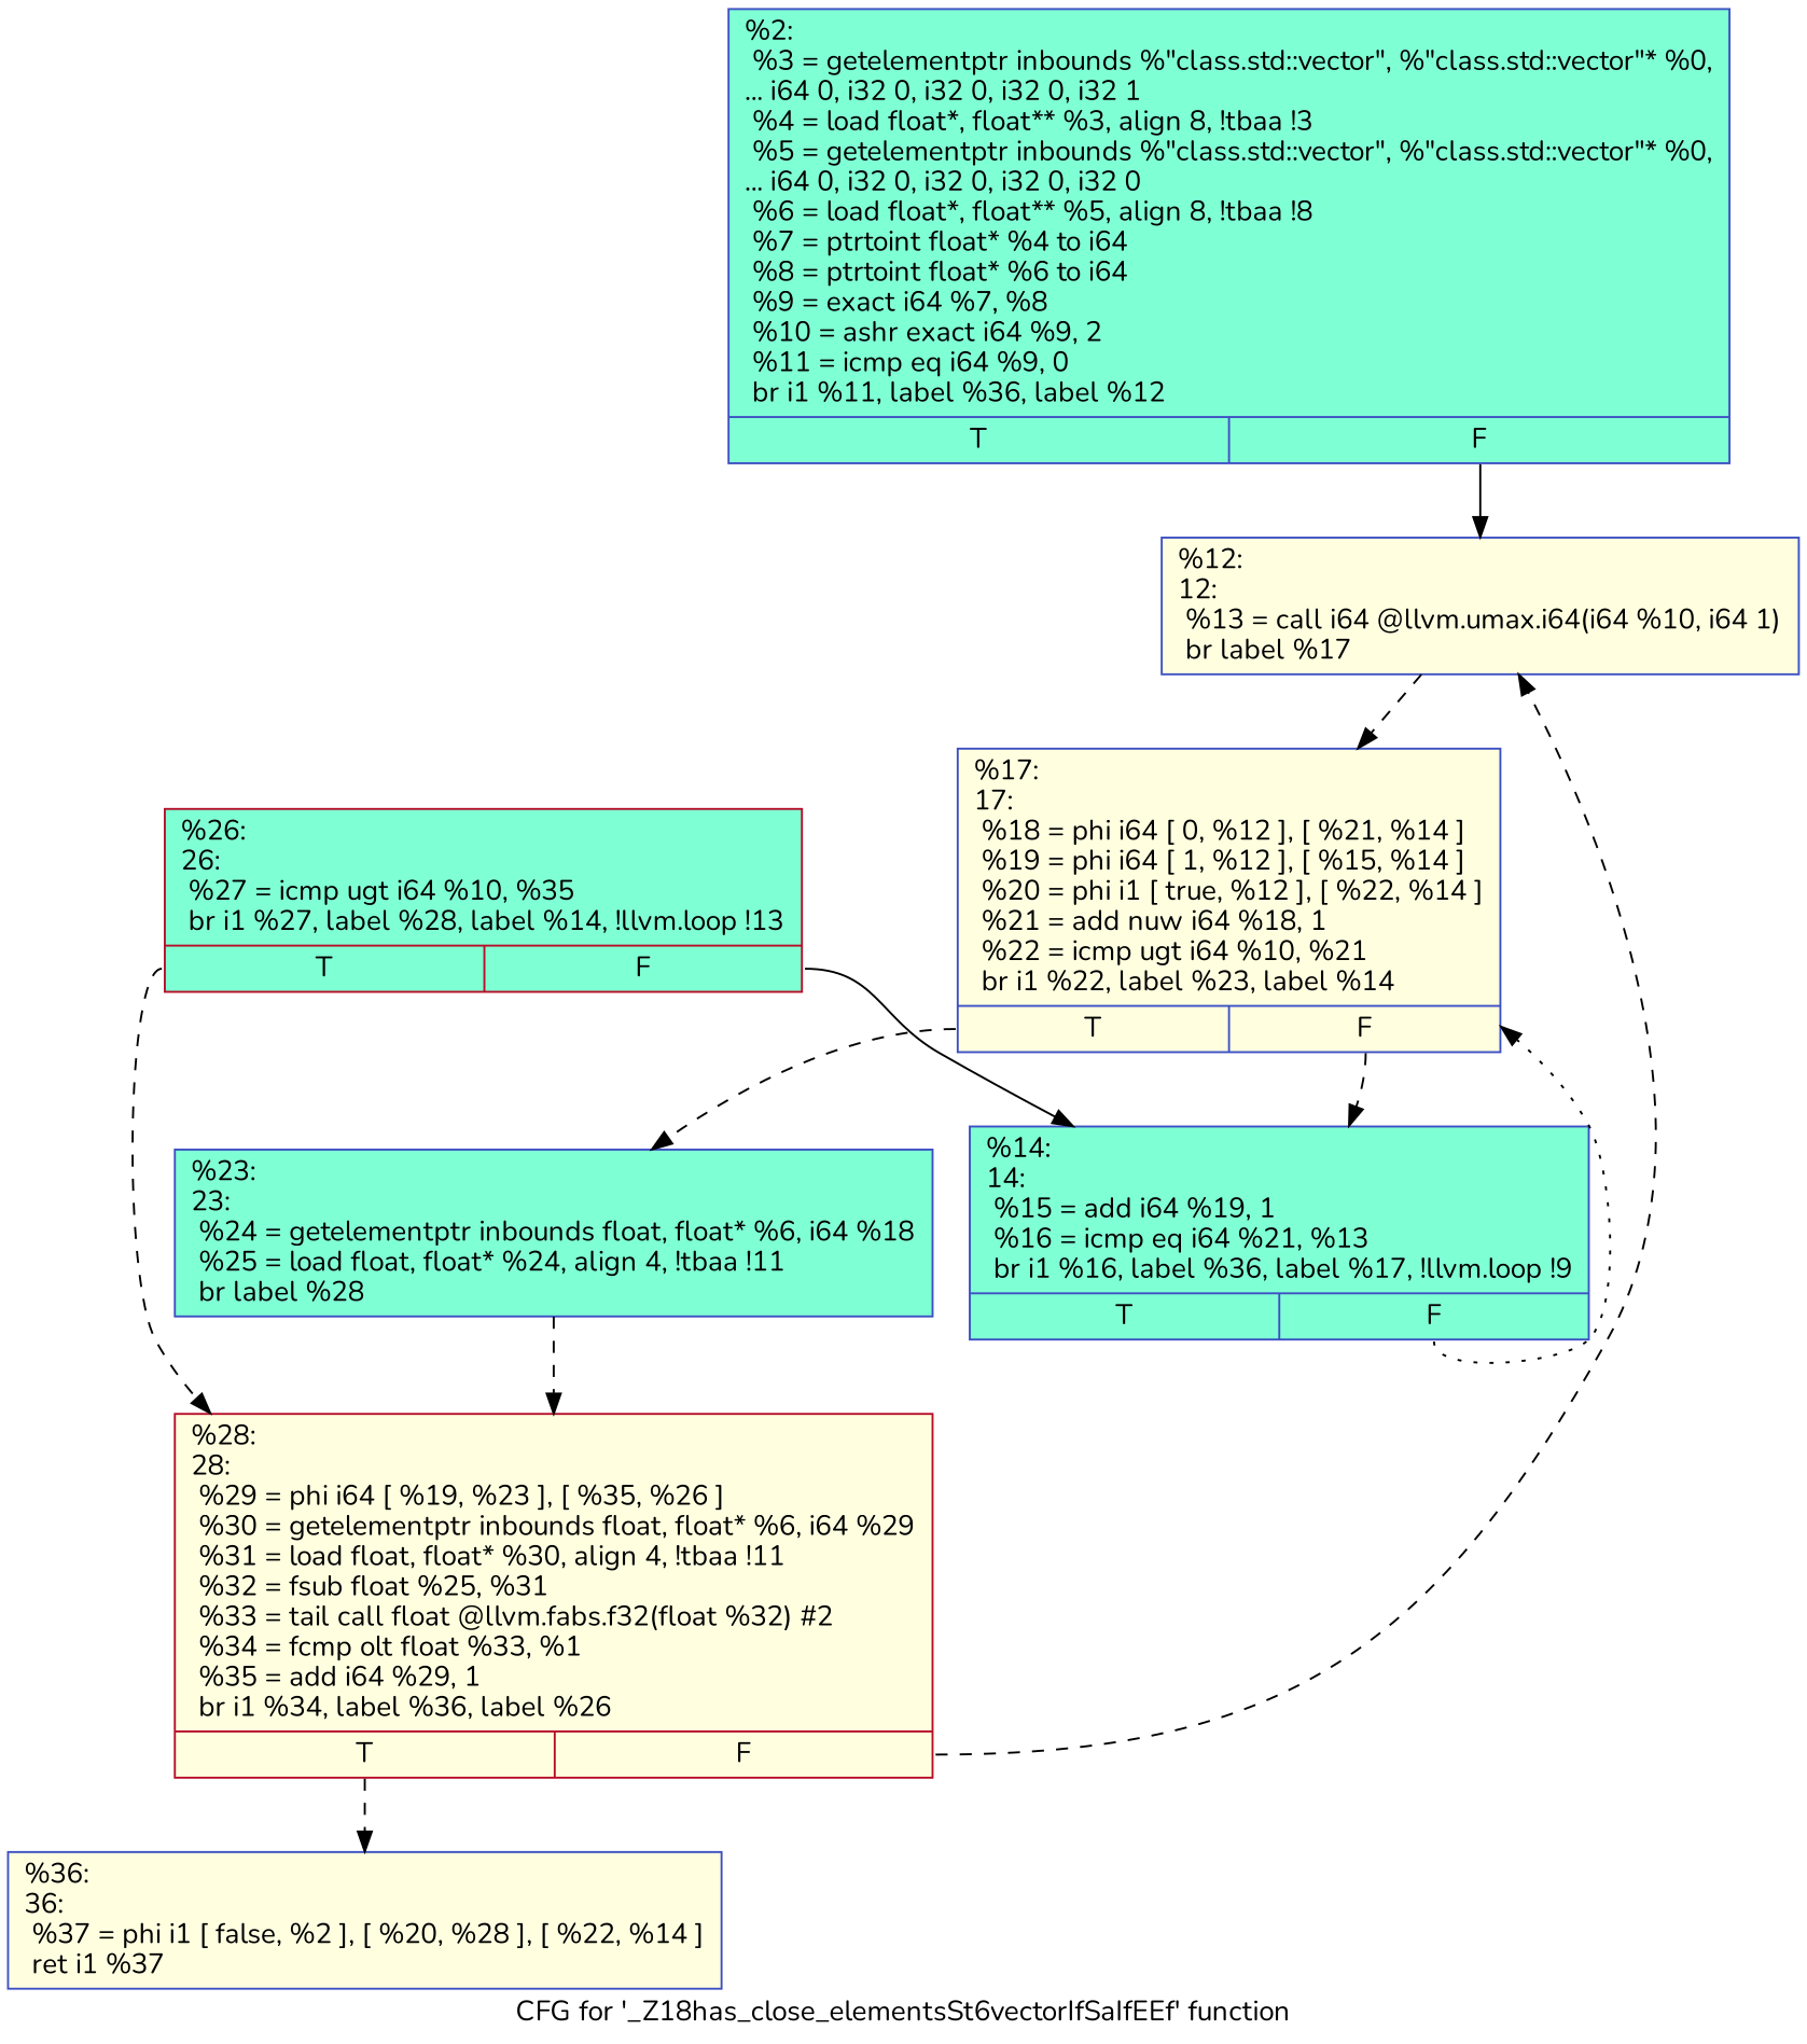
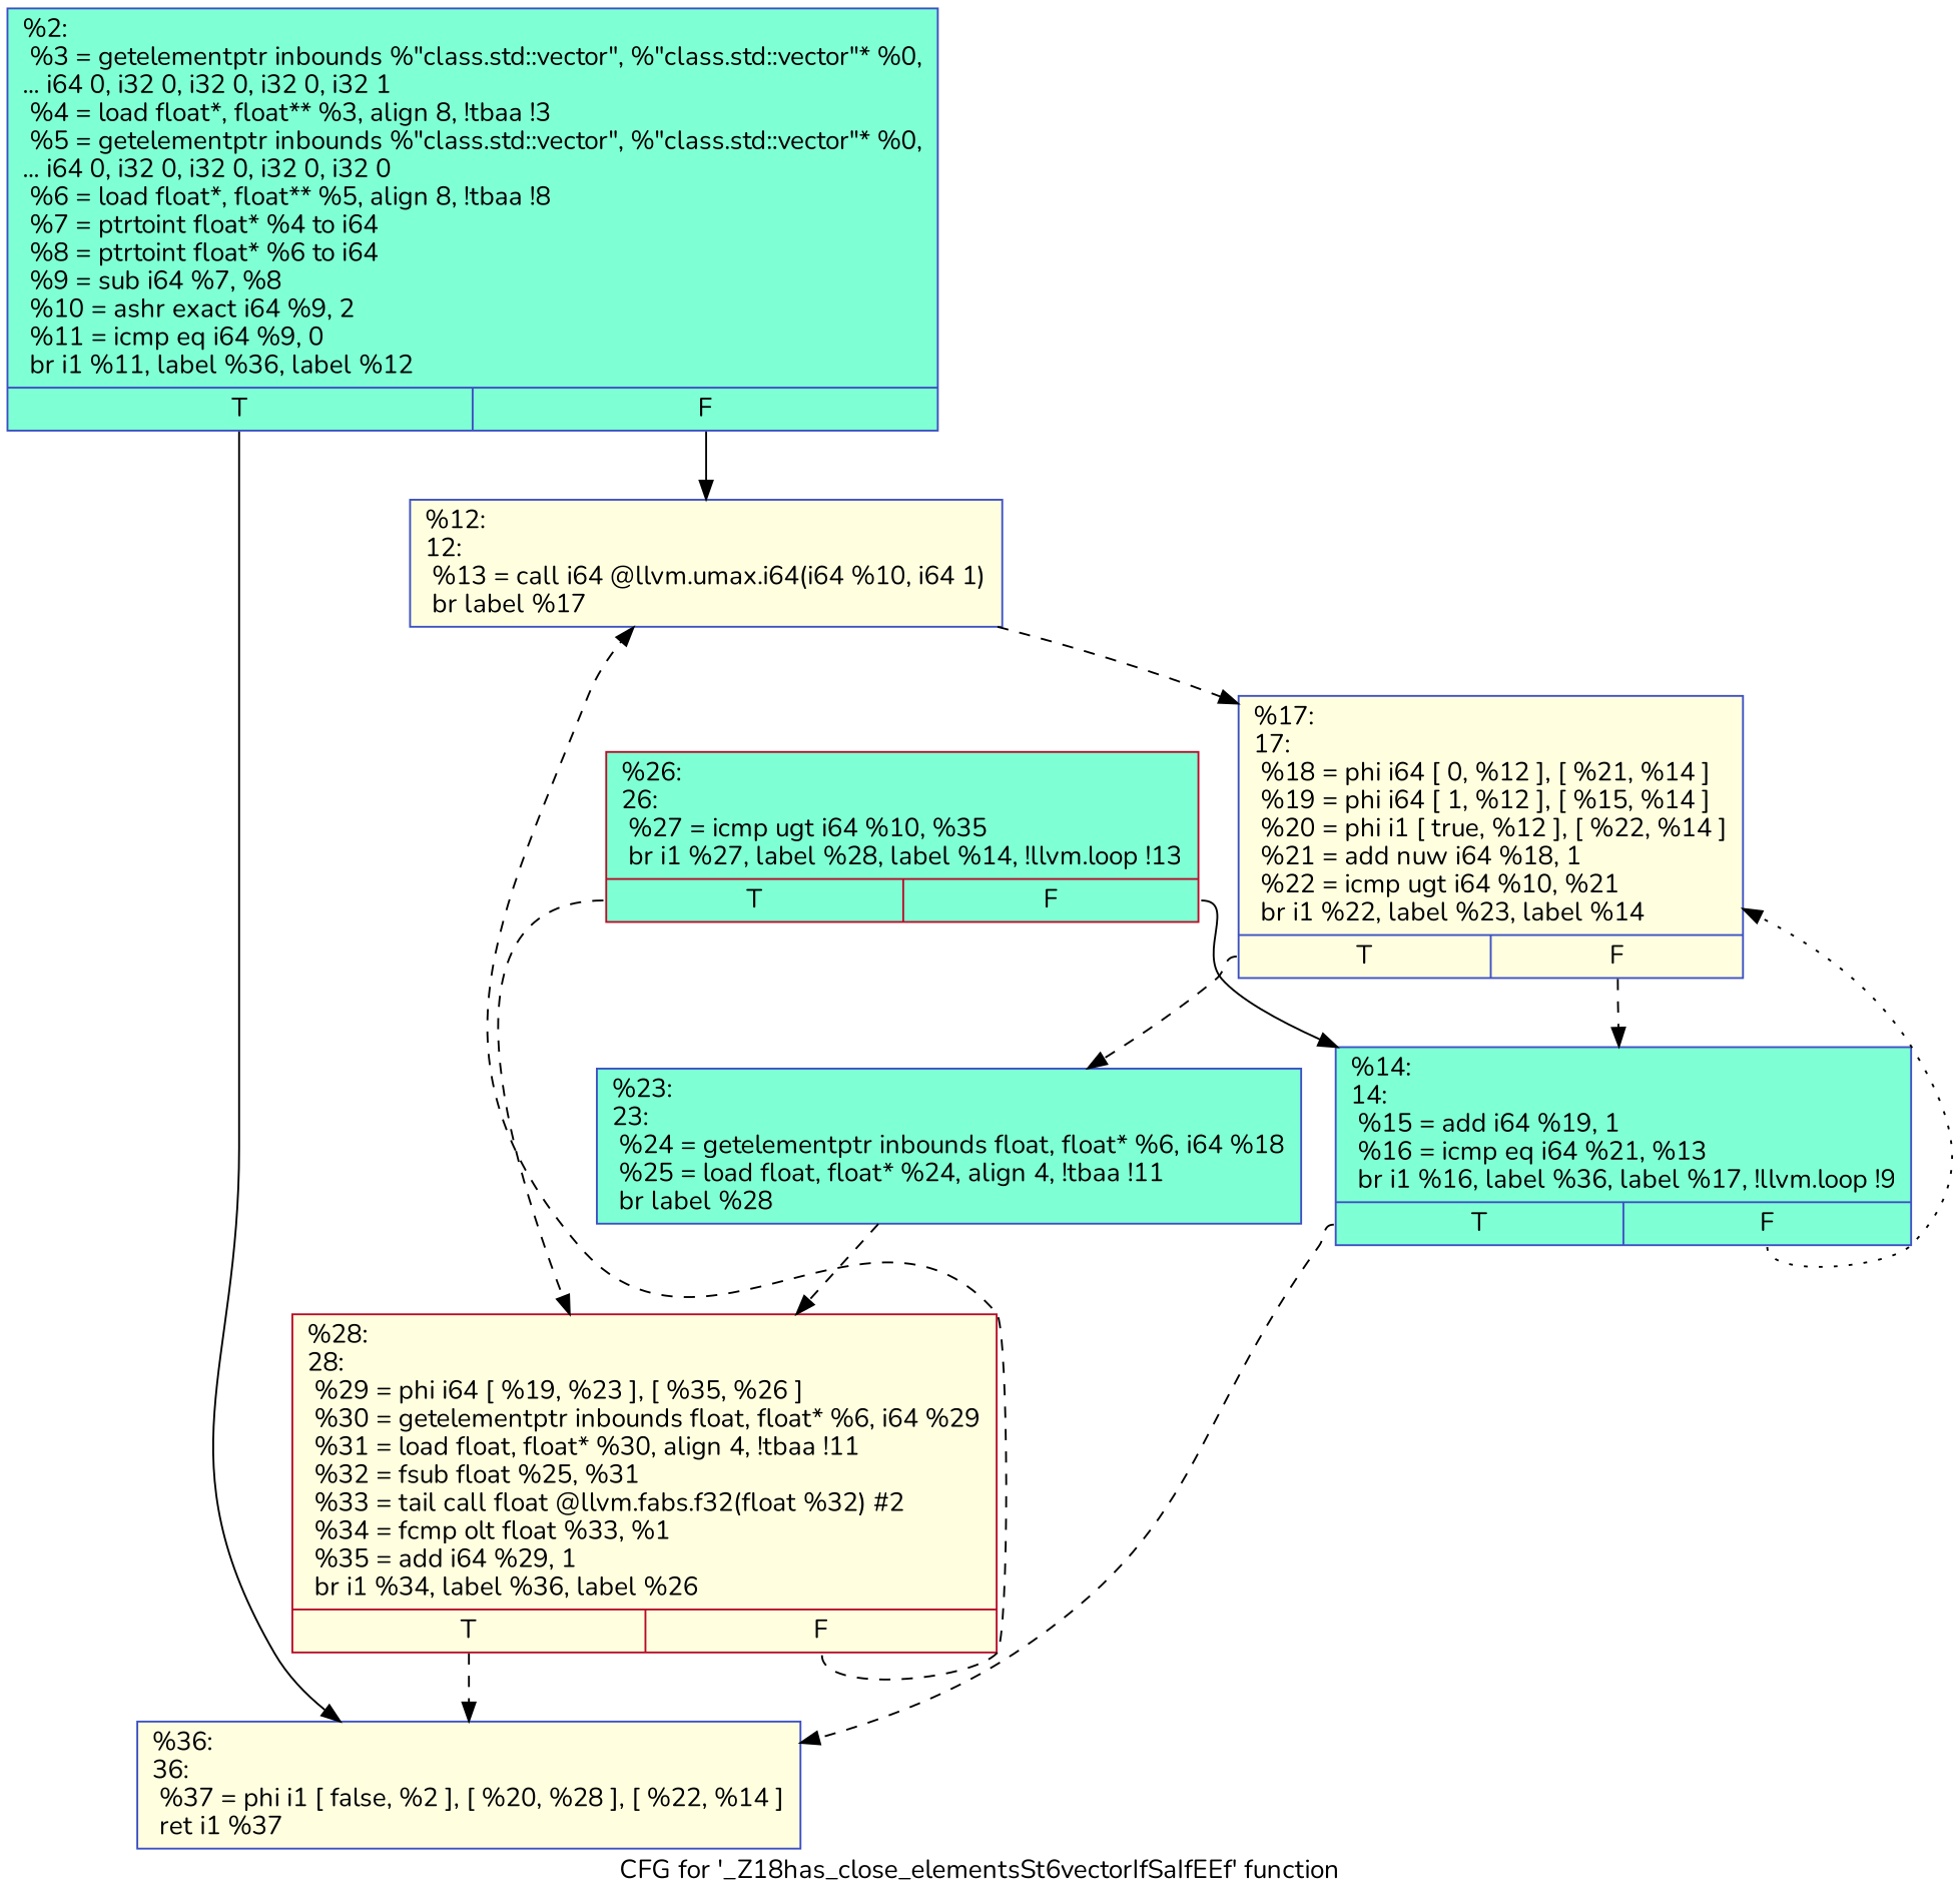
  digraph {
    fontname=Nunito
    label="CFG for '_Z18has_close_elementsSt6vectorIfSaIfEEf' function"
    node [color="#3d50c3ff" fillcolor=aquamarine fontname=Nunito shape=record style=filled]
    edge [fontname=Nunito style=dashed tailport=s0]
-   n1 [label="{%2:\l  %3 = getelementptr inbounds %\"class.std::vector\", %\"class.std::vector\"* %0,\l... i64 0, i32 0, i32 0, i32 0, i32 1\l  %4 = load float*, float** %3, align 8, !tbaa !3\l  %5 = getelementptr inbounds %\"class.std::vector\", %\"class.std::vector\"* %0,\l... i64 0, i32 0, i32 0, i32 0, i32 0\l  %6 = load float*, float** %5, align 8, !tbaa !8\l  %7 = ptrtoint float* %4 to i64\l  %8 = ptrtoint float* %6 to i64\l  %9 = exact i64 %7, %8\l  %10 = ashr exact i64 %9, 2\l  %11 = icmp eq i64 %9, 0\l  br i1 %11, label %36, label %12\l|{<s0>T|<s1>F}}"]
+   n1 [label="{%2:\l  %3 = getelementptr inbounds %\"class.std::vector\", %\"class.std::vector\"* %0,\l... i64 0, i32 0, i32 0, i32 0, i32 1\l  %4 = load float*, float** %3, align 8, !tbaa !3\l  %5 = getelementptr inbounds %\"class.std::vector\", %\"class.std::vector\"* %0,\l... i64 0, i32 0, i32 0, i32 0, i32 0\l  %6 = load float*, float** %5, align 8, !tbaa !8\l  %7 = ptrtoint float* %4 to i64\l  %8 = ptrtoint float* %6 to i64\l  %9 = sub i64 %7, %8\l  %10 = ashr exact i64 %9, 2\l  %11 = icmp eq i64 %9, 0\l  br i1 %11, label %36, label %12\l|{<s0>T|<s1>F}}"]
    n2 [fillcolor=lightyellow label="{%36:\l36:                                               \l  %37 = phi i1 [ false, %2 ], [ %20, %28 ], [ %22, %14 ]\l  ret i1 %37\l}"]
    n3 [fillcolor=lightyellow label="{%12:\l12:                                               \l  %13 = call i64 @llvm.umax.i64(i64 %10, i64 1)\l  br label %17\l}"]
    n4 [fillcolor=lightyellow label="{%17:\l17:                                               \l  %18 = phi i64 [ 0, %12 ], [ %21, %14 ]\l  %19 = phi i64 [ 1, %12 ], [ %15, %14 ]\l  %20 = phi i1 [ true, %12 ], [ %22, %14 ]\l  %21 = add nuw i64 %18, 1\l  %22 = icmp ugt i64 %10, %21\l  br i1 %22, label %23, label %14\l|{<s0>T|<s1>F}}"]
    n5 [label="{%14:\l14:                                               \l  %15 = add i64 %19, 1\l  %16 = icmp eq i64 %21, %13\l  br i1 %16, label %36, label %17, !llvm.loop !9\l|{<s0>T|<s1>F}}"]
    n6 [label="{%23:\l23:                                               \l  %24 = getelementptr inbounds float, float* %6, i64 %18\l  %25 = load float, float* %24, align 4, !tbaa !11\l  br label %28\l}"]
    n7 [color="#b70d28ff" fillcolor=lightyellow label="{%28:\l28:                                               \l  %29 = phi i64 [ %19, %23 ], [ %35, %26 ]\l  %30 = getelementptr inbounds float, float* %6, i64 %29\l  %31 = load float, float* %30, align 4, !tbaa !11\l  %32 = fsub float %25, %31\l  %33 = tail call float @llvm.fabs.f32(float %32) #2\l  %34 = fcmp olt float %33, %1\l  %35 = add i64 %29, 1\l  br i1 %34, label %36, label %26\l|{<s0>T|<s1>F}}"]
    n8 [color="#b70d28ff" label="{%26:\l26:                                               \l  %27 = icmp ugt i64 %10, %35\l  br i1 %27, label %28, label %14, !llvm.loop !13\l|{<s0>T|<s1>F}}"]
+   n1 -> n2 [style=solid]
    n1 -> n3 [style=solid tailport=s1]
    n3 -> n4
    n4 -> n5 [tailport=s1]
    n4 -> n6
+   n5 -> n2
    n5 -> n4 [style=dotted tailport=s1]
    n6 -> n7
    n7 -> n2
    n7 -> n3 [tailport=s1]
    n8 -> n5 [style=solid tailport=s1]
    n8 -> n7
  }
